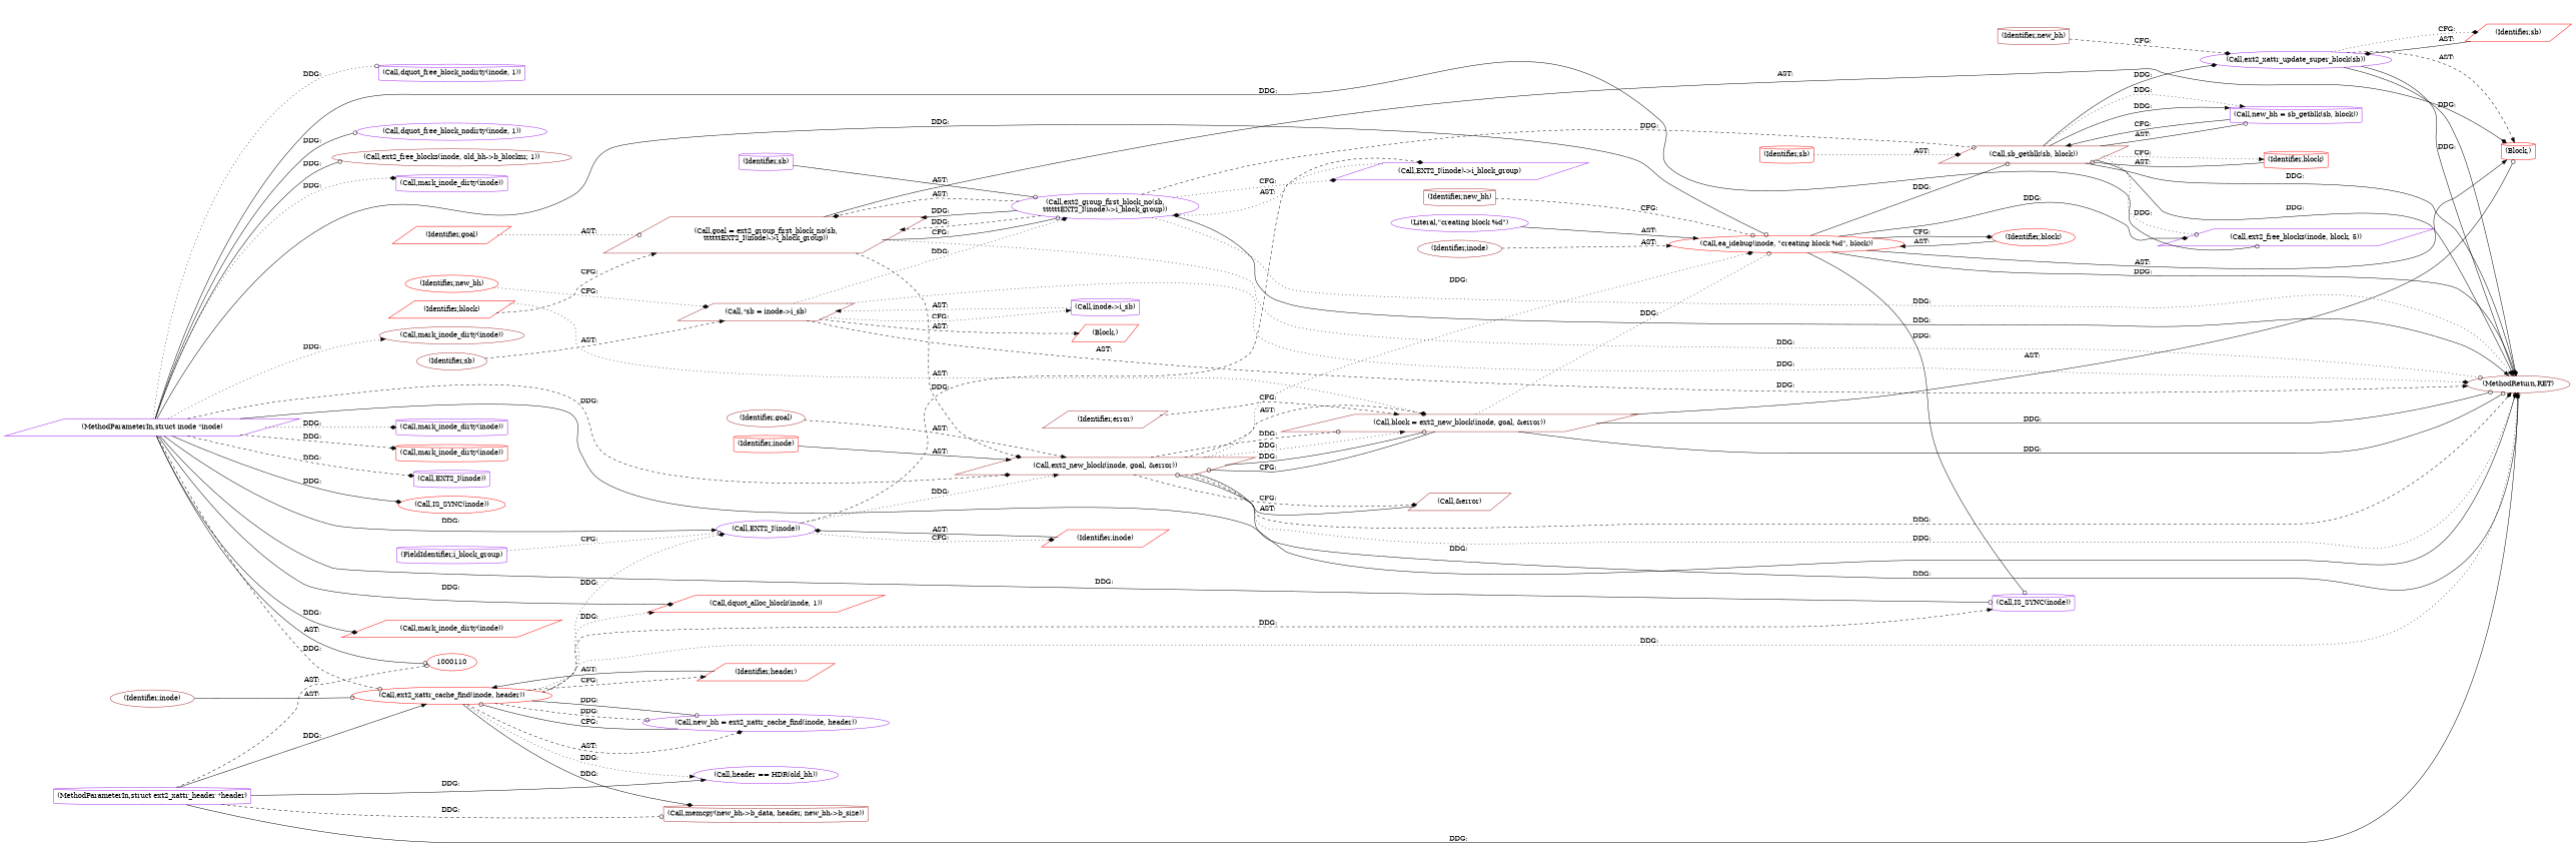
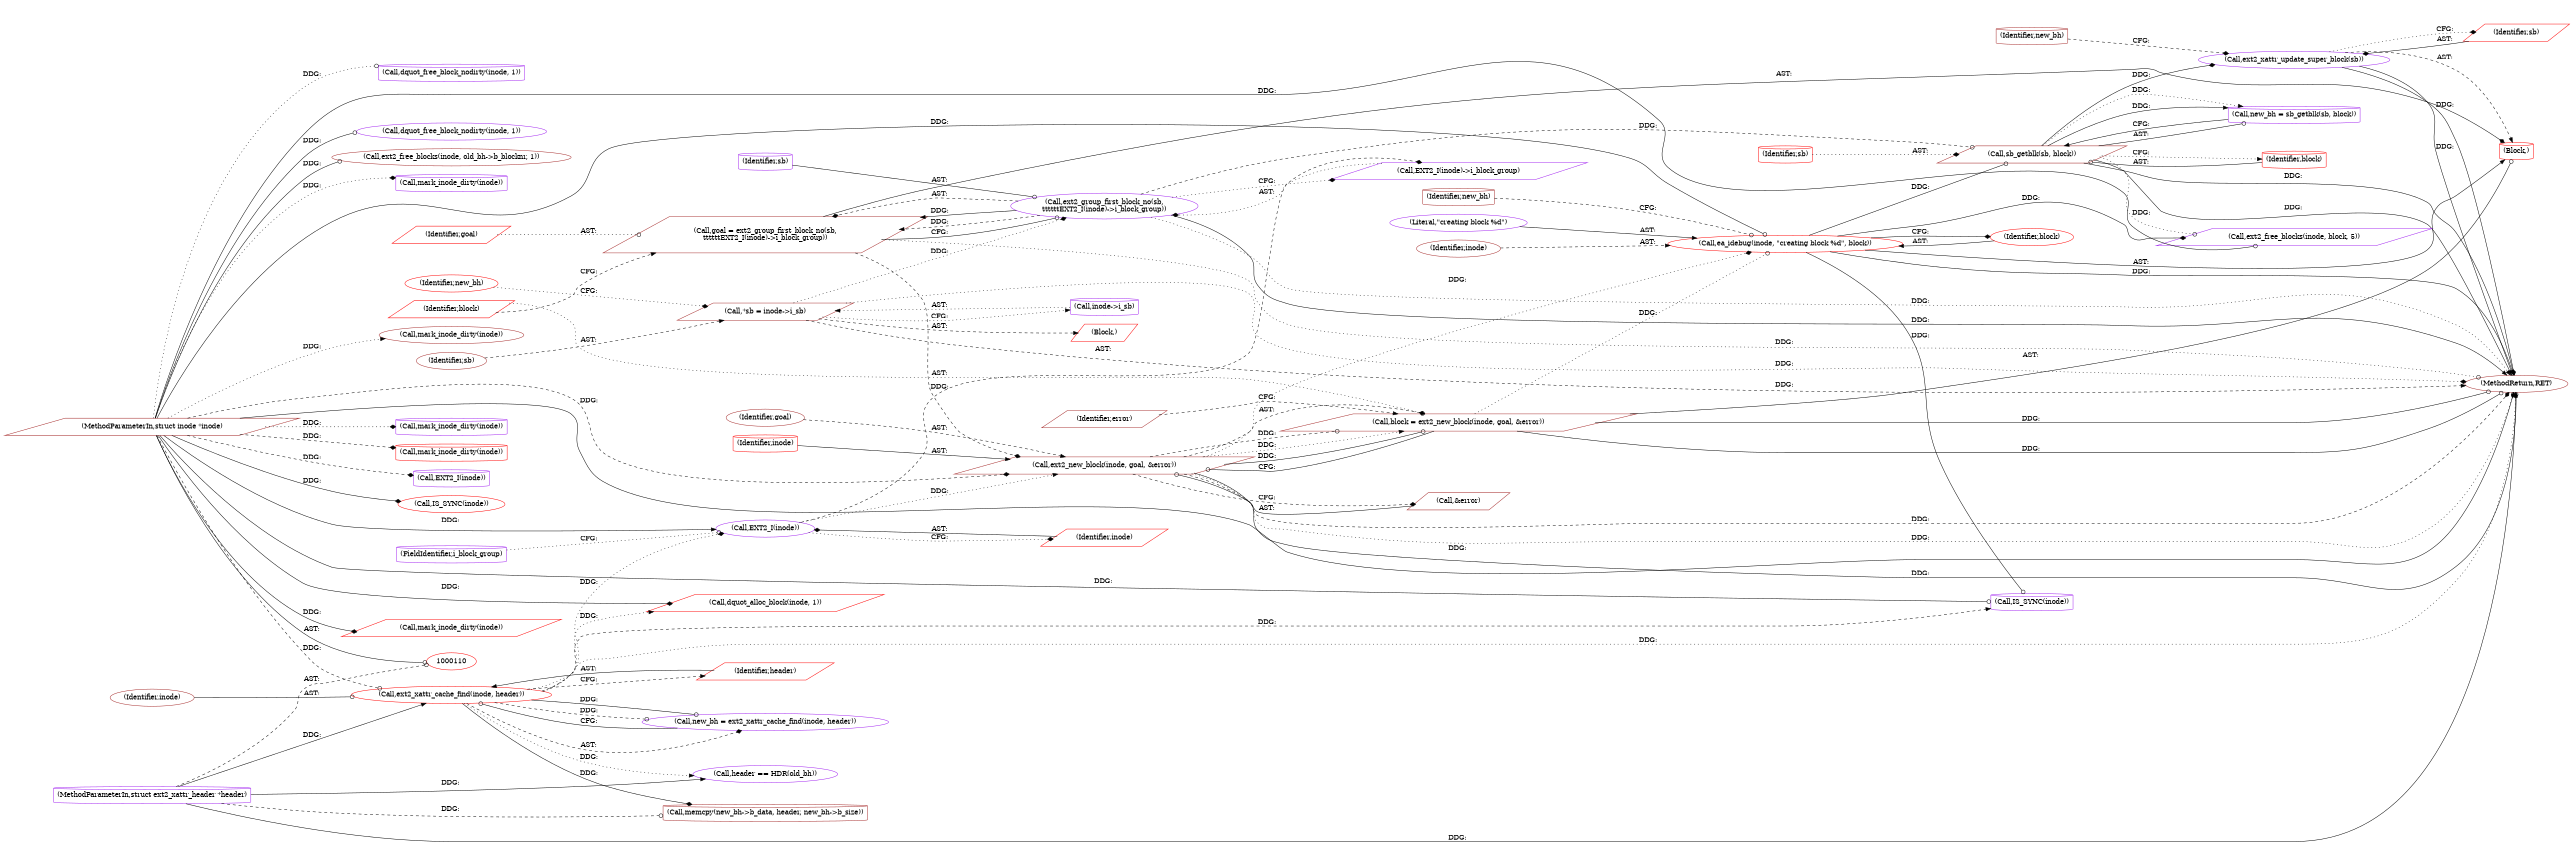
  digraph {
    rankdir=LR
    node [color=purple shape=ellipse]
    edge [arrowhead=odot style=solid]
    n1 [label="(Call,ext2_xattr_update_super_block(sb))"]
    n2 [color=red label="(Block,)" shape=cylinder]
    n3 [color=red label="(Identifier,sb)" shape=parallelogram]
    n4 [color=brown label="(MethodReturn,RET)"]
    n5 [color=brown label="(Call,sb_getblk(sb, block))" shape=parallelogram]
    n6 [label="(Call,ext2_free_blocks(inode, block, 5))" shape=parallelogram]
    n7 [color=red label="(Identifier,block)" shape=cylinder]
    n8 [label="(Call,new_bh = sb_getblk(sb, block))" shape=cylinder]
    n9 [label="(Call,ext2_group_first_block_no(sb,\n\t\t\t\t\t\tEXT2_I(inode)->i_block_group))"]
    n10 [color=brown label="(Call,goal = ext2_group_first_block_no(sb,\n\t\t\t\t\t\tEXT2_I(inode)->i_block_group))" shape=parallelogram]
    n11 [label="(Call,EXT2_I(inode)->i_block_group)" shape=parallelogram]
    n12 [color=brown label="(Call,ext2_new_block(inode, goal, &error))" shape=parallelogram]
    n13 [color=brown label="(Call,*sb = inode->i_sb)" shape=parallelogram]
    n14 [label="(Call,inode->i_sb)" shape=cylinder]
    n15 [color=red label="(Block,)" shape=parallelogram]
    n16 [color=red label="(Call,ea_idebug(inode, \"creating block %d\", block))"]
    n17 [label="(Call,IS_SYNC(inode))" shape=cylinder]
    n18 [color=red label="(Identifier,block)"]
    n19 [color=brown label="(Call,block = ext2_new_block(inode, goal, &error))" shape=parallelogram]
    n20 [color=brown label="(Call,&error)" shape=parallelogram]
    n21 [label="(Call,EXT2_I(inode))"]
    n22 [color=red label="(Identifier,inode)" shape=parallelogram]
    n23 [color=red label="(Call,ext2_xattr_cache_find(inode, header))"]
    n24 [label="(Call,header == HDR(old_bh))"]
    n25 [label="(Call,new_bh = ext2_xattr_cache_find(inode, header))"]
    n26 [color=red label="(Call,dquot_alloc_block(inode, 1))" shape=parallelogram]
    n27 [color=brown label="(Call,memcpy(new_bh->b_data, header, new_bh->b_size))" shape=cylinder]
    n28 [color=red label="(Identifier,header)" shape=parallelogram]
-   n29 [label="(MethodParameterIn,struct inode *inode)" shape=parallelogram]
+   n29 [color=brown label="(MethodParameterIn,struct inode *inode)" shape=parallelogram]
    n30 [color=red label="(Call,mark_inode_dirty(inode))" shape=parallelogram]
    n31 [label="(Call,dquot_free_block_nodirty(inode, 1))" shape=cylinder]
    n32 [label="(Call,dquot_free_block_nodirty(inode, 1))"]
    n33 [color=brown label="(Call,ext2_free_blocks(inode, old_bh->b_blocknr, 1))"]
    n34 [label="(Call,mark_inode_dirty(inode))" shape=cylinder]
    n35 [color=brown label="(Call,mark_inode_dirty(inode))"]
    n36 [label="(Call,mark_inode_dirty(inode))" shape=cylinder]
    n37 [color=red label="(Call,mark_inode_dirty(inode))" shape=cylinder]
    n38 [label="(Call,EXT2_I(inode))" shape=cylinder]
    n39 [color=red label="(Call,IS_SYNC(inode))"]
    1000110 [color=red]
    n41 [label="(MethodParameterIn,struct ext2_xattr_header *header)" shape=cylinder]
    n42 [color=brown label="(Identifier,sb)"]
    n43 [color=brown label="(Identifier,goal)"]
    n44 [color=red label="(Identifier,goal)" shape=parallelogram]
    n45 [color=red label="(Identifier,inode)" shape=cylinder]
    n46 [color=brown label="(Identifier,error)" shape=parallelogram]
    n47 [label="(Literal,\"creating block %d\")"]
    n48 [color=brown label="(Identifier,new_bh)" shape=cylinder]
    n49 [color=red label="(Identifier,sb)" shape=cylinder]
    n50 [color=red label="(Identifier,new_bh)"]
    n51 [label="(FieldIdentifier,i_block_group)" shape=cylinder]
    n52 [color=brown label="(Identifier,inode)"]
    n53 [label="(Identifier,sb)" shape=cylinder]
    n54 [color=brown label="(Identifier,inode)"]
    n55 [color=brown label="(Identifier,new_bh)" shape=cylinder]
    n56 [color=red label="(Identifier,block)" shape=parallelogram]
    n1 -> n2 [arrowhead=normal label="AST: " style=dashed]
    n1 -> n3 [arrowhead=diamond label="CFG: " style=dotted]
    n1 -> n4 [arrowhead=diamond label="DDG: "]
    n1 -> n4 [label="DDG: "]
    n3 -> n1 [arrowhead=diamond label="AST: "]
    n5 -> n1 [arrowhead=diamond label="DDG: "]
    n5 -> n4 [arrowhead=diamond label="DDG: "]
    n5 -> n4 [arrowhead=normal label="DDG: "]
    n5 -> n6 [label="DDG: " style=dotted]
    n5 -> n7 [arrowhead=normal label="CFG: " style=dotted]
    n5 -> n8 [label="AST: "]
    n5 -> n8 [arrowhead=normal label="DDG: " style=dotted]
    n5 -> n8 [arrowhead=normal label="DDG: "]
    n7 -> n5 [label="AST: "]
    n8 -> n5 [arrowhead=normal label="CFG: "]
    n9 -> n4 [arrowhead=normal label="DDG: " style=dotted]
    n9 -> n4 [arrowhead=normal label="DDG: "]
    n9 -> n5 [label="DDG: " style=dashed]
    n9 -> n10 [arrowhead=diamond label="AST: " style=dashed]
    n9 -> n10 [arrowhead=normal label="DDG: "]
    n9 -> n10 [arrowhead=normal label="DDG: " style=dashed]
    n9 -> n11 [arrowhead=diamond label="CFG: " style=dotted]
    n10 -> n2 [arrowhead=diamond label="AST: "]
    n10 -> n4 [label="DDG: " style=dotted]
    n10 -> n9 [label="CFG: "]
    n10 -> n12 [arrowhead=diamond label="DDG: " style=dashed]
    n11 -> n9 [arrowhead=diamond label="AST: " style=dotted]
    n12 -> n4 [arrowhead=diamond label="DDG: " style=dashed]
    n12 -> n4 [label="DDG: " style=dotted]
    n12 -> n4 [label="DDG: "]
    n12 -> n16 [arrowhead=diamond label="DDG: " style=dotted]
    n12 -> n19 [label="AST: " style=dashed]
    n12 -> n19 [label="DDG: " style=dashed]
    n12 -> n19 [arrowhead=normal label="DDG: " style=dotted]
    n12 -> n19 [label="DDG: "]
    n12 -> n20 [arrowhead=diamond label="CFG: " style=dashed]
    n13 -> n4 [arrowhead=normal label="DDG: " style=dashed]
    n13 -> n4 [arrowhead=diamond label="DDG: " style=dotted]
    n13 -> n9 [arrowhead=diamond label="DDG: " style=dotted]
    n13 -> n14 [arrowhead=normal label="CFG: " style=dotted]
    n13 -> n15 [arrowhead=normal label="AST: " style=dashed]
    n14 -> n13 [arrowhead=normal label="AST: " style=dotted]
    n16 -> n2 [arrowhead=normal label="AST: "]
    n16 -> n4 [arrowhead=normal label="DDG: "]
    n16 -> n5 [label="DDG: "]
    n16 -> n6 [arrowhead=diamond label="DDG: "]
    n16 -> n17 [label="DDG: "]
    n16 -> n18 [arrowhead=diamond label="CFG: "]
    n18 -> n16 [arrowhead=normal label="AST: "]
    n19 -> n2 [label="AST: "]
    n19 -> n4 [label="DDG: "]
    n19 -> n4 [label="DDG: "]
    n19 -> n12 [label="CFG: "]
    n19 -> n16 [label="DDG: " style=dotted]
    n20 -> n12 [label="AST: "]
    n21 -> n11 [arrowhead=diamond label="AST: " style=dashed]
    n21 -> n12 [arrowhead=normal label="DDG: " style=dotted]
    n21 -> n22 [arrowhead=diamond label="CFG: " style=dotted]
    n22 -> n21 [arrowhead=diamond label="AST: "]
    n23 -> n4 [arrowhead=diamond label="DDG: " style=dotted]
    n23 -> n17 [arrowhead=normal label="DDG: " style=dashed]
    n23 -> n21 [arrowhead=diamond label="DDG: " style=dotted]
    n23 -> n24 [arrowhead=normal label="DDG: " style=dotted]
    n23 -> n25 [arrowhead=diamond label="AST: " style=dashed]
    n23 -> n25 [label="DDG: "]
    n23 -> n25 [label="DDG: " style=dashed]
    n23 -> n26 [arrowhead=normal label="DDG: " style=dotted]
    n23 -> n27 [arrowhead=diamond label="DDG: "]
    n23 -> n28 [arrowhead=normal label="CFG: " style=dashed]
    n25 -> n23 [label="CFG: "]
    n28 -> n23 [arrowhead=normal label="AST: "]
    n29 -> n4 [arrowhead=diamond label="DDG: "]
    n29 -> n6 [label="DDG: "]
    n29 -> n12 [arrowhead=diamond label="DDG: " style=dashed]
    n29 -> n16 [label="DDG: "]
    n29 -> n17 [label="DDG: "]
    n29 -> n21 [arrowhead=normal label="DDG: "]
    n29 -> n23 [label="DDG: " style=dashed]
    n29 -> n26 [arrowhead=diamond label="DDG: "]
    n29 -> n30 [arrowhead=diamond label="DDG: "]
    n29 -> n31 [label="DDG: " style=dotted]
    n29 -> n32 [label="DDG: "]
    n29 -> n33 [label="DDG: "]
    n29 -> n34 [arrowhead=diamond label="DDG: " style=dotted]
    n29 -> n35 [arrowhead=normal label="DDG: " style=dotted]
    n29 -> n36 [arrowhead=diamond label="DDG: " style=dotted]
    n29 -> n37 [arrowhead=diamond label="DDG: " style=dashed]
    n29 -> n38 [arrowhead=diamond label="DDG: " style=dashed]
    n29 -> n39 [arrowhead=diamond label="DDG: "]
    n29 -> 1000110 [label="AST: "]
    n41 -> n4 [arrowhead=normal label="DDG: "]
    n41 -> n23 [arrowhead=normal label="DDG: "]
    n41 -> n24 [arrowhead=normal label="DDG: "]
    n41 -> n27 [label="DDG: " style=dashed]
    n41 -> 1000110 [label="AST: " style=dashed]
    n42 -> n13 [arrowhead=normal label="AST: " style=dashed]
    n43 -> n12 [arrowhead=normal label="AST: " style=dashed]
    n44 -> n10 [label="AST: " style=dotted]
    n45 -> n12 [arrowhead=normal label="AST: "]
    n46 -> n19 [arrowhead=normal label="CFG: " style=dashed]
    n47 -> n16 [arrowhead=normal label="AST: "]
    n48 -> n1 [arrowhead=diamond label="CFG: " style=dashed]
    n49 -> n5 [arrowhead=diamond label="AST: " style=dotted]
    n50 -> n13 [arrowhead=diamond label="CFG: " style=dotted]
    n51 -> n21 [label="CFG: " style=dotted]
    n52 -> n16 [arrowhead=normal label="AST: " style=dashed]
    n53 -> n9 [label="AST: "]
    n54 -> n23 [label="AST: "]
    n55 -> n16 [label="CFG: " style=dashed]
    n56 -> n10 [arrowhead=normal label="CFG: " style=dashed]
    n56 -> n19 [arrowhead=diamond label="AST: " style=dotted]
  }
